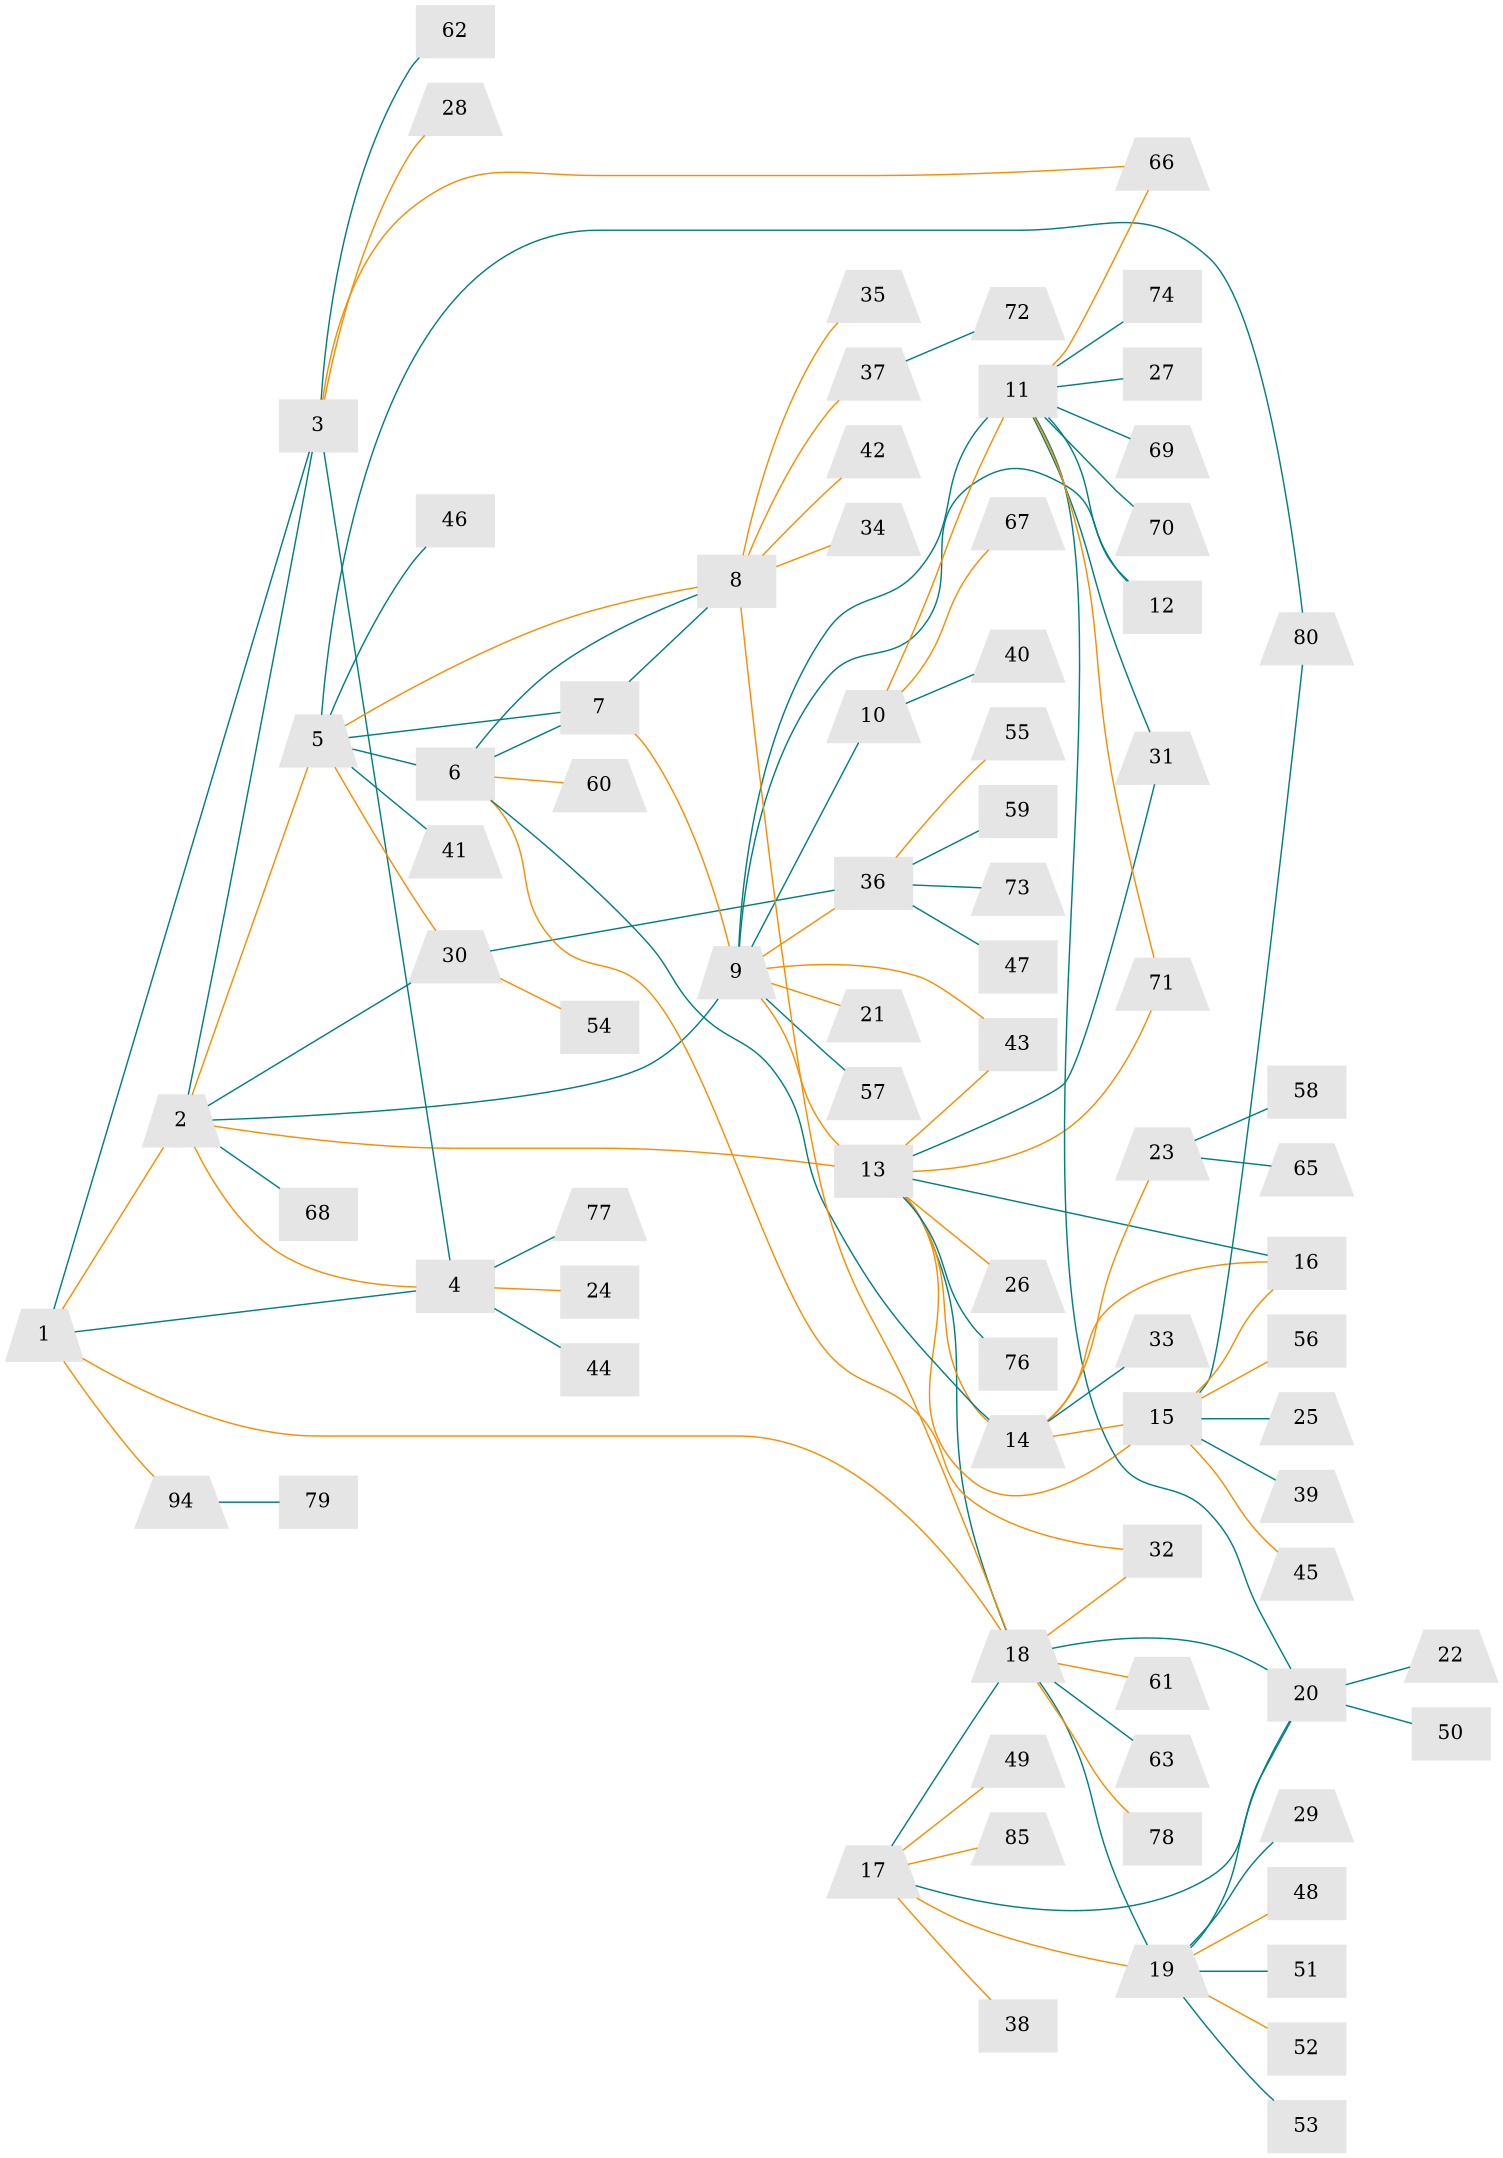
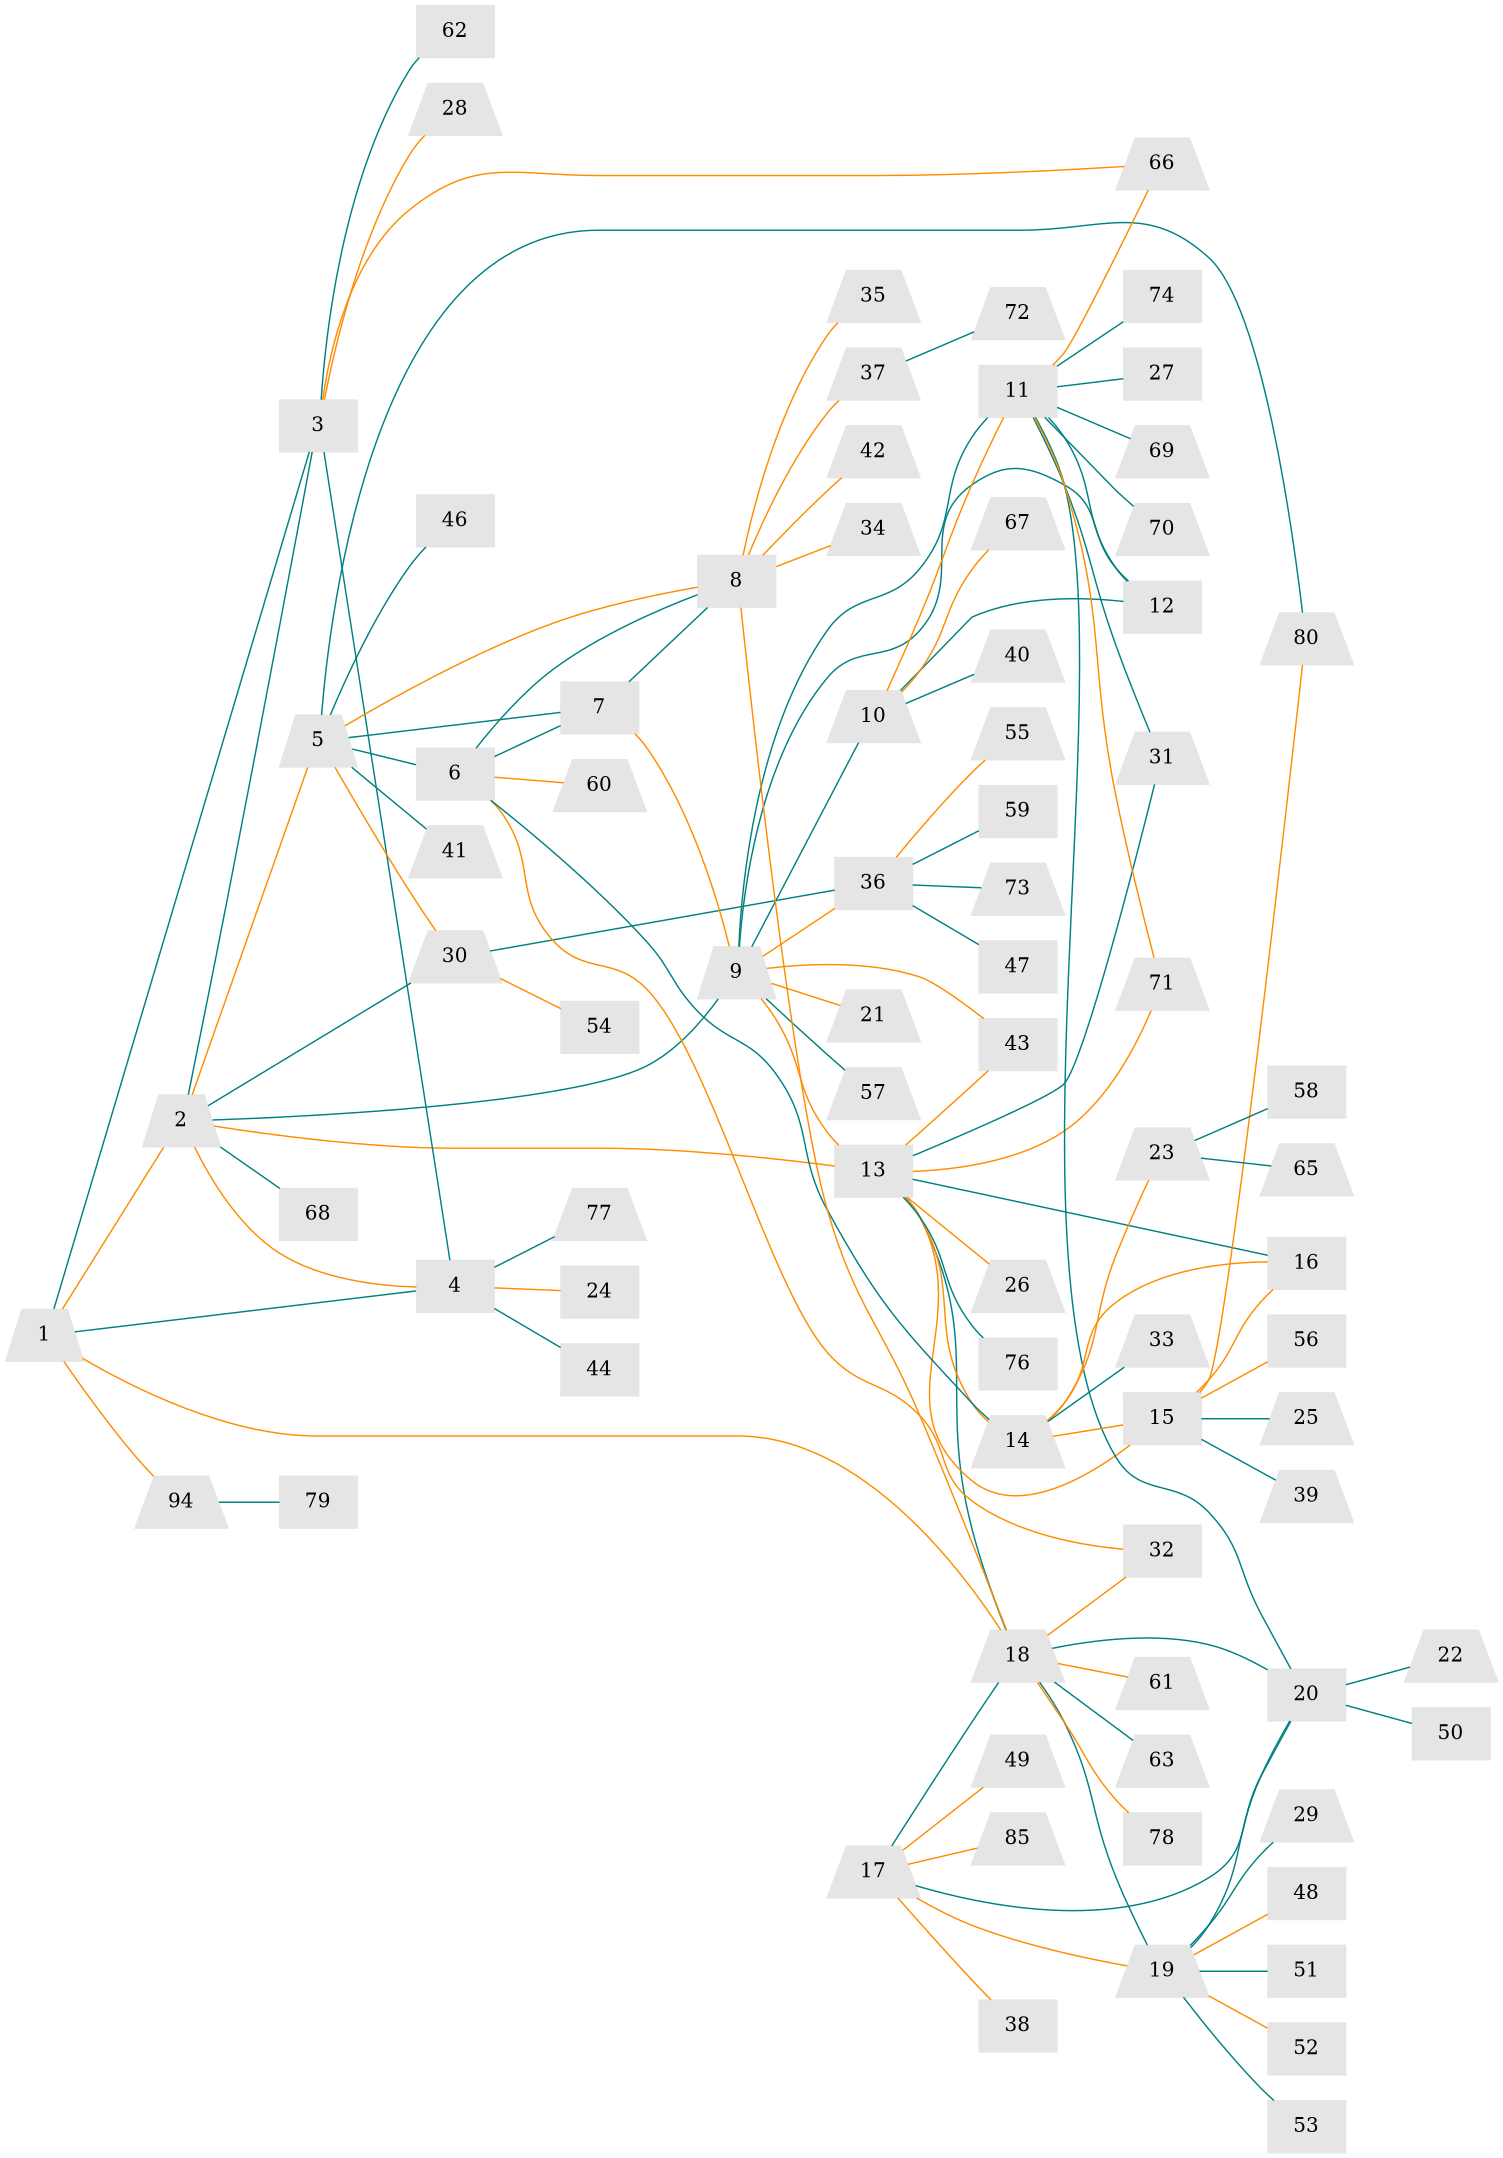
  graph {
    rankdir=LR
    node [color=gray90 shape=trapezium style=filled]
    edge [color=teal]
    1
    2
    3 [shape=box]
    4 [shape=box]
    18
    n6 [label=94]
    5
    9
    13 [shape=box]
    30
    68 [shape=box]
    28
    62 [shape=box]
    66
    24 [shape=box]
    44 [shape=box]
    77
    32 [shape=box]
    20 [shape=box]
    19
    61
    63
    78 [shape=box]
    79 [shape=box]
    6 [shape=box]
    7 [shape=box]
    8 [shape=box]
    41
    46 [shape=box]
    80
    10
    11 [shape=box]
    12 [shape=box]
    21
    36 [shape=box]
    43 [shape=box]
    57
    14
    31
    71
    15 [shape=box]
    16 [shape=box]
    26
    76 [shape=box]
    54 [shape=box]
    60
    34
    35
    37
    42
    23
    33
    72
    40
    67
    27 [shape=box]
    69
    70
    74 [shape=box]
    47 [shape=box]
    55
    59 [shape=box]
    73
    22
    50 [shape=box]
    25
    39
-   45
    56 [shape=box]
    58 [shape=box]
    65
    17
    38 [shape=box]
    49
    n75 [label=85]
    29
    48 [shape=box]
    51 [shape=box]
    52 [shape=box]
    53 [shape=box]
    1 -- 2 [color=darkorange]
    1 -- 3
    1 -- 4
    1 -- 18 [color=darkorange]
    1 -- n6 [color=darkorange]
    2 -- 3
    2 -- 4 [color=darkorange]
    2 -- 5 [color=darkorange]
    2 -- 9
    2 -- 13 [color=darkorange]
    2 -- 30
    2 -- 68
    3 -- 4
    3 -- 28 [color=darkorange]
    3 -- 62
    3 -- 66 [color=darkorange]
    4 -- 24 [color=darkorange]
    4 -- 44
    4 -- 77
    18 -- 32 [color=darkorange]
    18 -- 20
    18 -- 19
    18 -- 61 [color=darkorange]
    18 -- 63
    18 -- 78 [color=darkorange]
    n6 -- 79
    5 -- 30 [color=darkorange]
    5 -- 6
    5 -- 7
    5 -- 8 [color=darkorange]
    5 -- 41
    5 -- 46
    5 -- 80
    9 -- 13 [color=darkorange]
    9 -- 10
    9 -- 11
    9 -- 12
    9 -- 21 [color=darkorange]
    9 -- 36 [color=darkorange]
    9 -- 43 [color=darkorange]
    9 -- 57
    13 -- 18
    13 -- 43 [color=darkorange]
    13 -- 14 [color=darkorange]
    13 -- 31
    13 -- 71 [color=darkorange]
    13 -- 15 [color=darkorange]
    13 -- 16
    13 -- 26 [color=darkorange]
    13 -- 76
    30 -- 36
    30 -- 54 [color=darkorange]
    20 -- 22
    20 -- 50
    19 -- 20
    19 -- 29
    19 -- 48 [color=darkorange]
    19 -- 51
    19 -- 52 [color=darkorange]
    19 -- 53
    6 -- 32 [color=darkorange]
    6 -- 7
    6 -- 8
    6 -- 14
    6 -- 60 [color=darkorange]
    7 -- 9 [color=darkorange]
    7 -- 8
    8 -- 18 [color=darkorange]
    8 -- 34 [color=darkorange]
    8 -- 35 [color=darkorange]
    8 -- 37 [color=darkorange]
    8 -- 42 [color=darkorange]
    10 -- 11 [color=darkorange]
+   10 -- 12
    10 -- 40
    10 -- 67 [color=darkorange]
    11 -- 66 [color=darkorange]
    11 -- 20
    11 -- 12
    11 -- 31
    11 -- 71 [color=darkorange]
    11 -- 27
    11 -- 69
    11 -- 70
    11 -- 74
    36 -- 47
    36 -- 55 [color=darkorange]
    36 -- 59
    36 -- 73
    14 -- 15 [color=darkorange]
    14 -- 16 [color=darkorange]
    14 -- 23 [color=darkorange]
    14 -- 33
-   15 -- 80
+   15 -- 80 [color=darkorange]
    15 -- 16 [color=darkorange]
    15 -- 25
    15 -- 39
-   15 -- 45 [color=darkorange]
    15 -- 56 [color=darkorange]
    37 -- 72
    23 -- 58
    23 -- 65
    17 -- 18
    17 -- 20
    17 -- 19 [color=darkorange]
    17 -- 38 [color=darkorange]
    17 -- 49 [color=darkorange]
    17 -- n75 [color=darkorange]
  }
